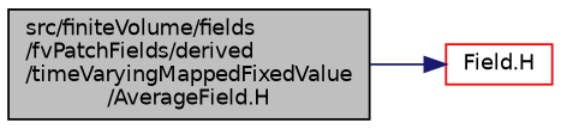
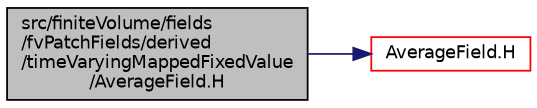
  digraph {
    rankdir=LR
    node [fontname=Helvetica fontsize=10 shape=record]
    n1 [color=black fillcolor=grey75 fontcolor=black height=0.2 label="src/finiteVolume/fields\l/fvPatchFields/derived\l/timeVaryingMappedFixedValue\l/AverageField.H" style=filled width=0.4]
-   n2 [color=red height=0.2 label="Field.H" width=0.4]
+   n2 [color=red height=0.2 label="AverageField.H" width=0.4]
    n1 -> n2 [color=midnightblue fontname=Helvetica fontsize=10 labelfontname=Helvetica labelfontsize=10 style=solid]
  }
